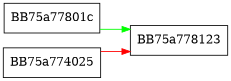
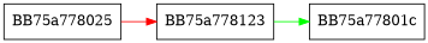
  digraph {
    rankdir=LR
    splines=ortho
    node [shape=box]
    BB75a77801c
    BB75a778123
-   BB75a778025 [label=BB75a774025]
-   BB75a77801c -> BB75a778123 [color=green]
+   BB75a778025
+   BB75a778123 -> BB75a77801c [color=green]
    BB75a778025 -> BB75a778123 [color=red]
  }
